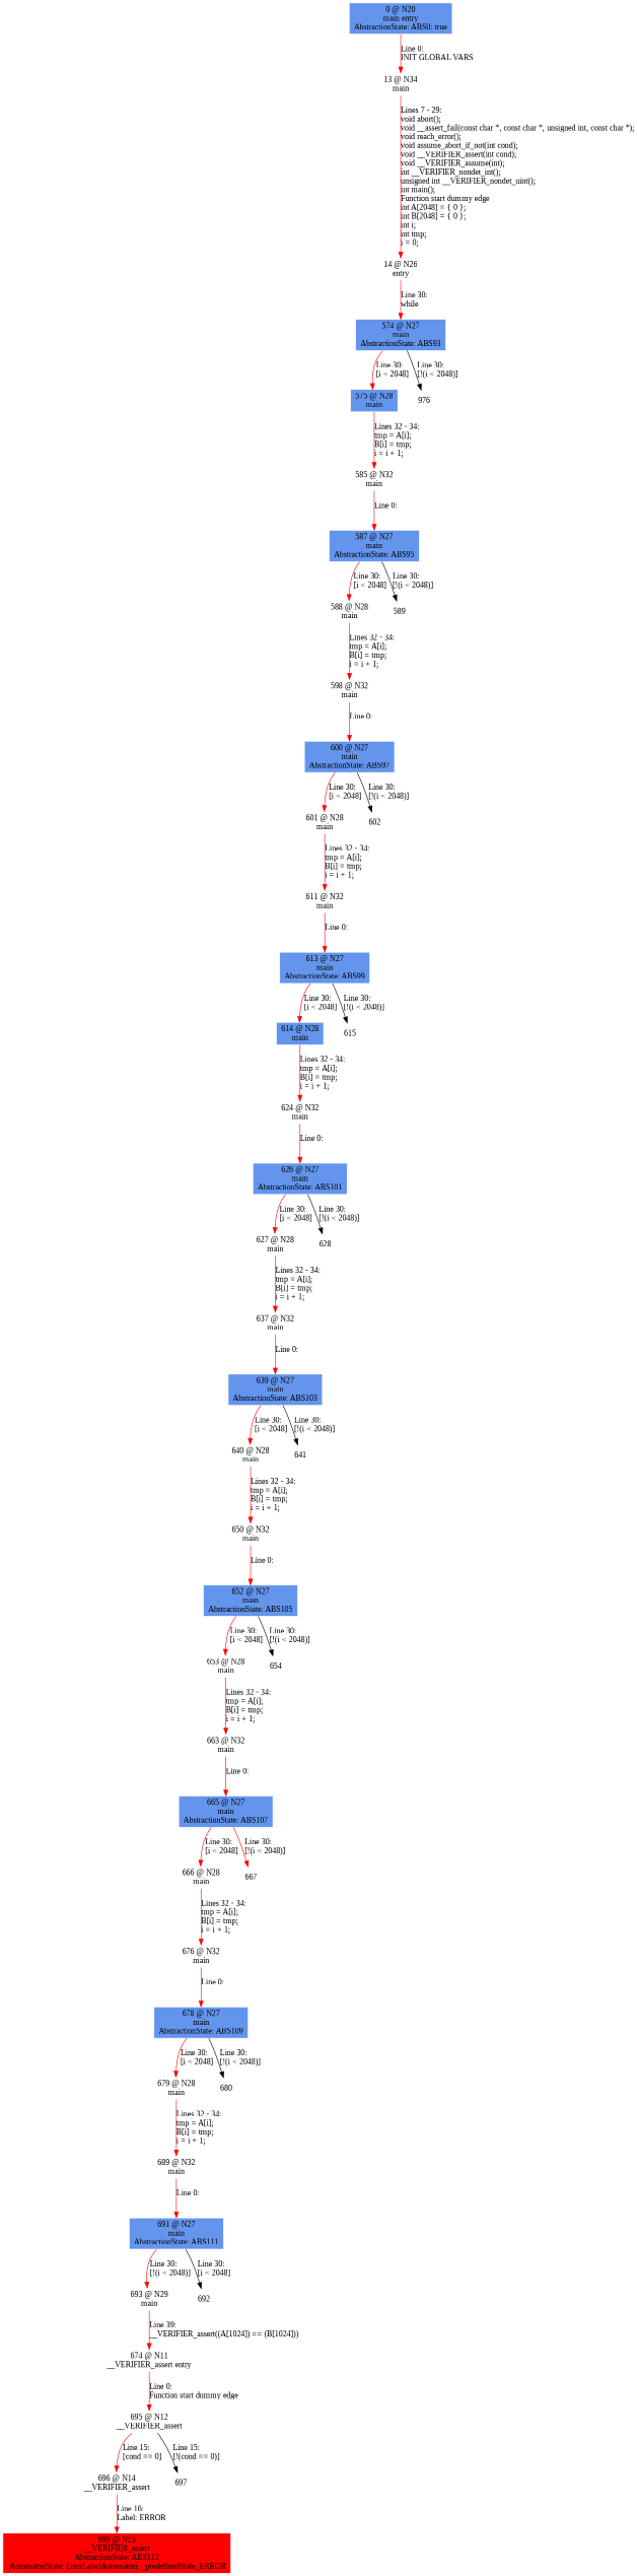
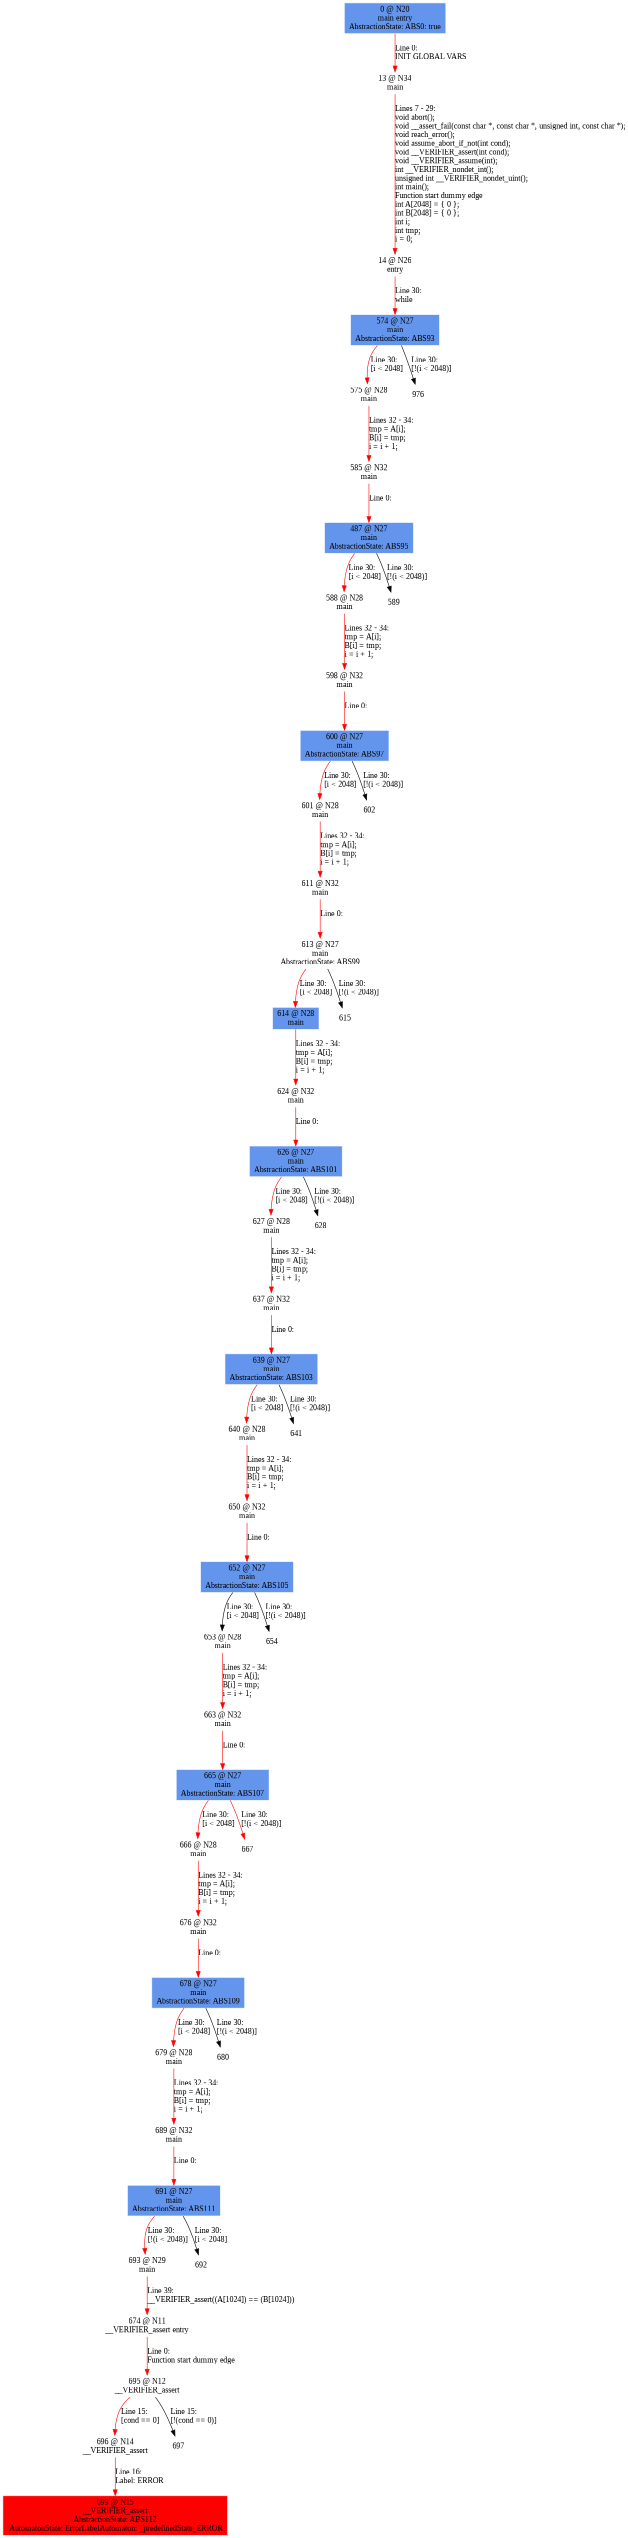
  digraph {
    fontname="Liberation Serif"
    node [color=white fontname="Liberation Serif" shape=box style=filled]
    edge [color=red fontname="Liberation Serif"]
    n1 [fillcolor=cornflowerblue label="0 @ N20\nmain entry\nAbstractionState: ABS0: true\n"]
    n2 [label="13 @ N34\nmain\n"]
    n3 [label="14 @ N26\nentry\n"]
    n4 [fillcolor=cornflowerblue label="574 @ N27\nmain\nAbstractionState: ABS93\n"]
-   n5 [label="575 @ N28\nmain\n" fillcolor=cornflowerblue]
+   n5 [label="575 @ N28\nmain\n"]
    n6 [label=976]
    n7 [label="585 @ N32\nmain\n"]
-   n8 [fillcolor=cornflowerblue label="587 @ N27\nmain\nAbstractionState: ABS95\n"]
+   n8 [fillcolor=cornflowerblue label="487 @ N27\nmain\nAbstractionState: ABS95\n"]
    n9 [label="588 @ N28\nmain\n"]
    589
    n11 [label="598 @ N32\nmain\n"]
    n12 [fillcolor=cornflowerblue label="600 @ N27\nmain\nAbstractionState: ABS97\n"]
    n13 [label="601 @ N28\nmain\n"]
    602
    n15 [label="611 @ N32\nmain\n"]
-   n16 [fillcolor=cornflowerblue label="613 @ N27\nmain\nAbstractionState: ABS99\n"]
+   n16 [fillcolor=white label="613 @ N27\nmain\nAbstractionState: ABS99\n"]
    n17 [fillcolor=cornflowerblue label="614 @ N28\nmain\n"]
    615
    n19 [label="624 @ N32\nmain\n"]
    n20 [fillcolor=cornflowerblue label="626 @ N27\nmain\nAbstractionState: ABS101\n"]
    n21 [label="627 @ N28\nmain\n"]
    628
    n23 [label="637 @ N32\nmain\n"]
    n24 [fillcolor=cornflowerblue label="639 @ N27\nmain\nAbstractionState: ABS103\n"]
    n25 [label="640 @ N28\nmain\n"]
    641
    n27 [label="650 @ N32\nmain\n"]
    n28 [fillcolor=cornflowerblue label="652 @ N27\nmain\nAbstractionState: ABS105\n"]
    n29 [label="653 @ N28\nmain\n"]
    654
    n31 [label="663 @ N32\nmain\n"]
    n32 [fillcolor=cornflowerblue label="665 @ N27\nmain\nAbstractionState: ABS107\n"]
    n33 [label="666 @ N28\nmain\n"]
    667
    n35 [label="676 @ N32\nmain\n"]
    n36 [fillcolor=cornflowerblue label="678 @ N27\nmain\nAbstractionState: ABS109\n"]
    n37 [label="679 @ N28\nmain\n"]
    680
    n39 [label="689 @ N32\nmain\n"]
    n40 [fillcolor=cornflowerblue label="691 @ N27\nmain\nAbstractionState: ABS111\n"]
    n41 [label="693 @ N29\nmain\n"]
    692
    n43 [label="674 @ N11\n__VERIFIER_assert entry\n"]
    n44 [label="695 @ N12\n__VERIFIER_assert\n"]
    n45 [label="696 @ N14\n__VERIFIER_assert\n"]
    697
    n47 [fillcolor=red label="699 @ N15\n__VERIFIER_assert\nAbstractionState: ABS112\n AutomatonState: ErrorLabelAutomaton: _predefinedState_ERROR\n"]
    n1 -> n2 [label="Line 0: \lINIT GLOBAL VARS\l"]
    n2 -> n3 [label="Lines 7 - 29: \lvoid abort();\lvoid __assert_fail(const char *, const char *, unsigned int, const char *);\lvoid reach_error();\lvoid assume_abort_if_not(int cond);\lvoid __VERIFIER_assert(int cond);\lvoid __VERIFIER_assume(int);\lint __VERIFIER_nondet_int();\lunsigned int __VERIFIER_nondet_uint();\lint main();\lFunction start dummy edge\lint A[2048] = { 0 };\lint B[2048] = { 0 };\lint i;\lint tmp;\li = 0;\l"]
    n3 -> n4 [label="Line 30: \lwhile\l"]
    n4 -> n5 [label="Line 30: \l[i < 2048]\l"]
    n4 -> n6 [label="Line 30: \l[!(i < 2048)]\l" color=""]
    n5 -> n7 [label="Lines 32 - 34: \ltmp = A[i];\lB[i] = tmp;\li = i + 1;\l"]
    n7 -> n8 [label="Line 0: \l\l"]
    n8 -> n9 [label="Line 30: \l[i < 2048]\l"]
    n8 -> 589 [label="Line 30: \l[!(i < 2048)]\l" color=""]
    n9 -> n11 [label="Lines 32 - 34: \ltmp = A[i];\lB[i] = tmp;\li = i + 1;\l"]
    n11 -> n12 [label="Line 0: \l\l"]
    n12 -> n13 [label="Line 30: \l[i < 2048]\l"]
    n12 -> 602 [label="Line 30: \l[!(i < 2048)]\l" color=""]
    n13 -> n15 [label="Lines 32 - 34: \ltmp = A[i];\lB[i] = tmp;\li = i + 1;\l"]
    n15 -> n16 [label="Line 0: \l\l"]
    n16 -> n17 [label="Line 30: \l[i < 2048]\l"]
    n16 -> 615 [label="Line 30: \l[!(i < 2048)]\l" color=""]
    n17 -> n19 [label="Lines 32 - 34: \ltmp = A[i];\lB[i] = tmp;\li = i + 1;\l"]
    n19 -> n20 [label="Line 0: \l\l"]
    n20 -> n21 [label="Line 30: \l[i < 2048]\l"]
    n20 -> 628 [label="Line 30: \l[!(i < 2048)]\l" color=""]
    n21 -> n23 [label="Lines 32 - 34: \ltmp = A[i];\lB[i] = tmp;\li = i + 1;\l"]
    n23 -> n24 [label="Line 0: \l\l"]
    n24 -> n25 [label="Line 30: \l[i < 2048]\l"]
    n24 -> 641 [label="Line 30: \l[!(i < 2048)]\l" color=""]
    n25 -> n27 [label="Lines 32 - 34: \ltmp = A[i];\lB[i] = tmp;\li = i + 1;\l"]
    n27 -> n28 [label="Line 0: \l\l"]
-   n28 -> n29 [label="Line 30: \l[i < 2048]\l"]
+   n28 -> n29 [color=black label="Line 30: \l[i < 2048]\l"]
    n28 -> 654 [label="Line 30: \l[!(i < 2048)]\l" color=""]
    n29 -> n31 [label="Lines 32 - 34: \ltmp = A[i];\lB[i] = tmp;\li = i + 1;\l"]
    n31 -> n32 [label="Line 0: \l\l"]
    n32 -> n33 [label="Line 30: \l[i < 2048]\l"]
    n32 -> 667 [label="Line 30: \l[!(i < 2048)]\l"]
    n33 -> n35 [label="Lines 32 - 34: \ltmp = A[i];\lB[i] = tmp;\li = i + 1;\l"]
    n35 -> n36 [label="Line 0: \l\l"]
    n36 -> n37 [label="Line 30: \l[i < 2048]\l"]
    n36 -> 680 [label="Line 30: \l[!(i < 2048)]\l" color=""]
    n37 -> n39 [label="Lines 32 - 34: \ltmp = A[i];\lB[i] = tmp;\li = i + 1;\l"]
    n39 -> n40 [label="Line 0: \l\l"]
    n40 -> n41 [label="Line 30: \l[!(i < 2048)]\l"]
    n40 -> 692 [label="Line 30: \l[i < 2048]\l" color=""]
    n41 -> n43 [label="Line 39: \l__VERIFIER_assert((A[1024]) == (B[1024]))\l"]
    n43 -> n44 [label="Line 0: \lFunction start dummy edge\l"]
    n44 -> n45 [label="Line 15: \l[cond == 0]\l"]
    n44 -> 697 [label="Line 15: \l[!(cond == 0)]\l" color=""]
    n45 -> n47 [label="Line 16: \lLabel: ERROR\l"]
  }
